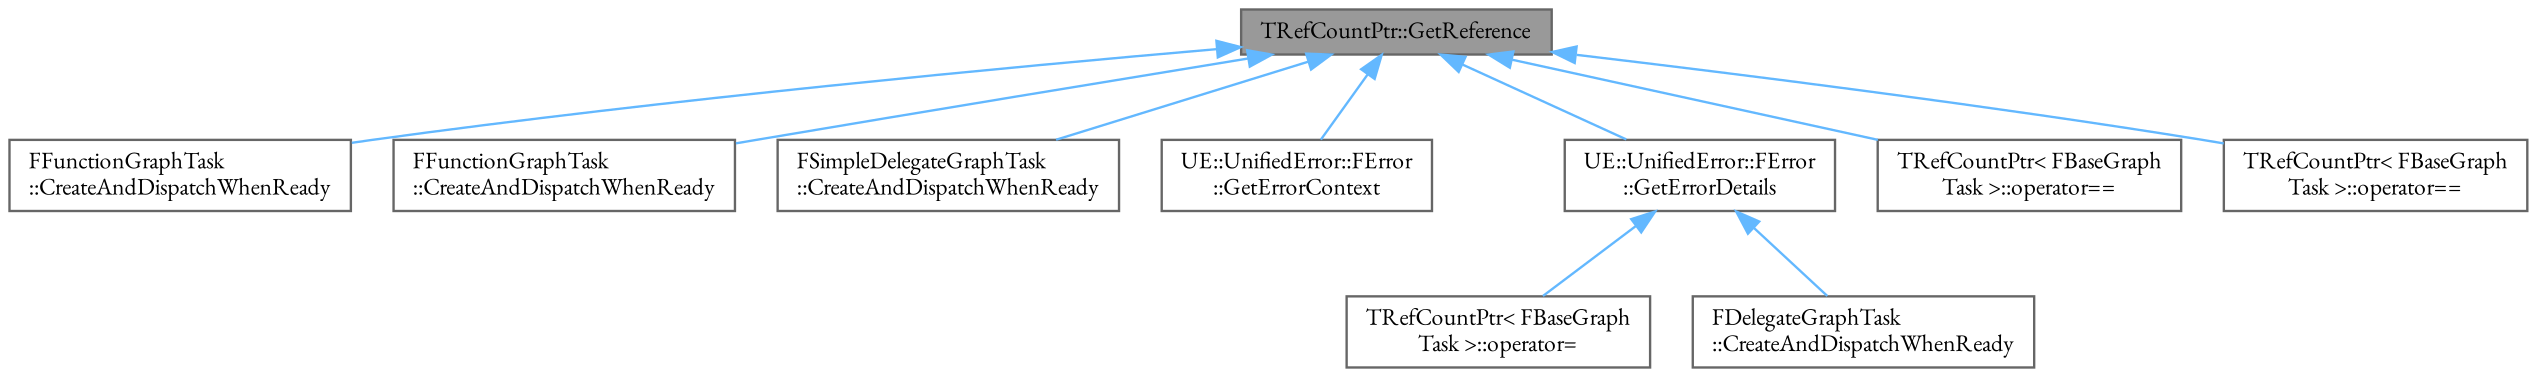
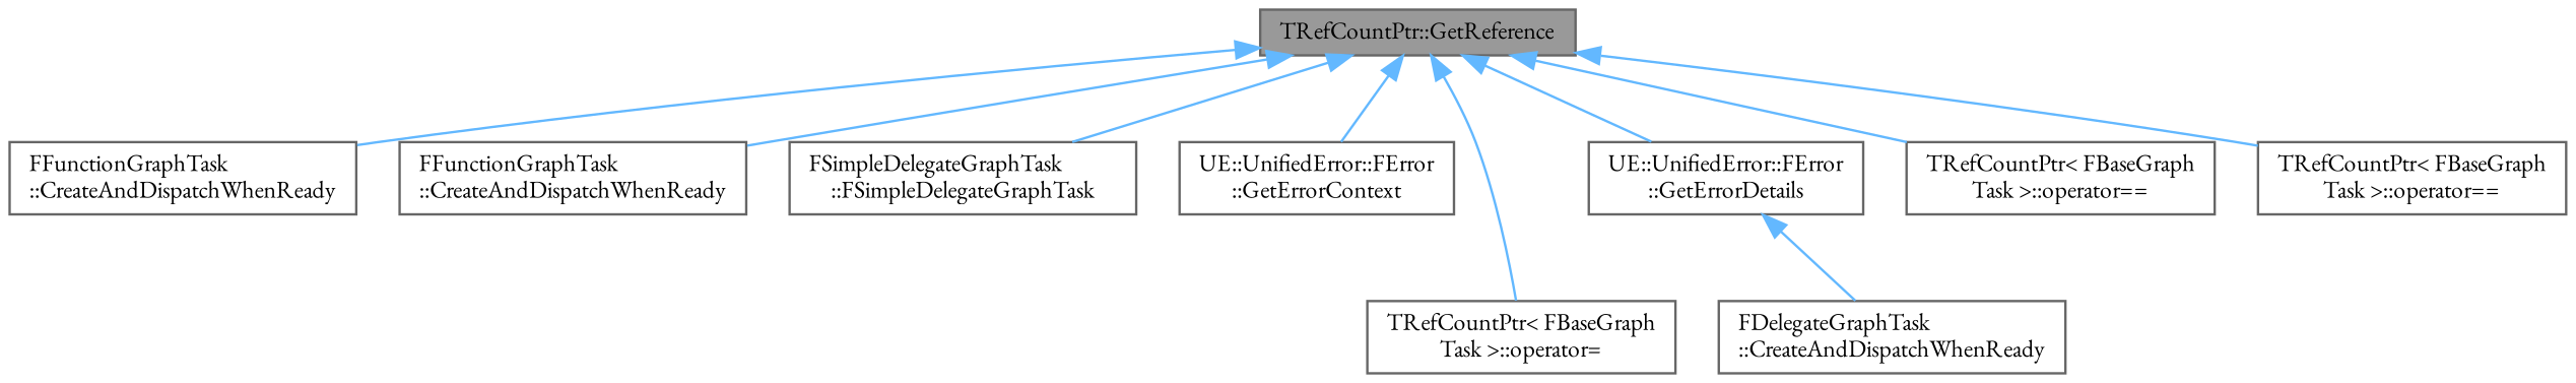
  digraph {
    fontname="EB Garamond"
    rankdir=TB
    node [color=grey40 fillcolor=white fontname="EB Garamond" fontsize=10 shape=box style=filled]
    edge [color=steelblue1 dir=back fontname="EB Garamond" fontsize=10 labelfontname=Helvetica labelfontsize=10 style=solid]
    n1 [color=gray40 fillcolor=grey60 fontcolor=black height=0.2 label="TRefCountPtr::GetReference" width=0.4]
    n2 [height=0.2 label="FFunctionGraphTask\l::CreateAndDispatchWhenReady" width=0.4]
    n3 [height=0.2 label="FFunctionGraphTask\l::CreateAndDispatchWhenReady" width=0.4]
-   n4 [height=0.2 label="FSimpleDelegateGraphTask\l::CreateAndDispatchWhenReady" width=0.4]
+   n4 [height=0.2 label="FSimpleDelegateGraphTask\l::FSimpleDelegateGraphTask" width=0.4]
    n5 [height=0.2 label="UE::UnifiedError::FError\l::GetErrorContext" width=0.4]
    n6 [height=0.2 label="UE::UnifiedError::FError\l::GetErrorDetails" width=0.4]
    n7 [height=0.2 label="TRefCountPtr\< FBaseGraph\lTask \>::operator=" width=0.4]
    n8 [height=0.2 label="TRefCountPtr\< FBaseGraph\lTask \>::operator==" width=0.4]
    n9 [height=0.2 label="TRefCountPtr\< FBaseGraph\lTask \>::operator==" width=0.4]
    n10 [height=0.2 label="FDelegateGraphTask\l::CreateAndDispatchWhenReady" width=0.4]
    n1 -> n2
    n1 -> n3
    n1 -> n4
    n1 -> n5
    n1 -> n6
-   n6 -> n7
+   n1 -> n7
    n1 -> n8
    n1 -> n9
    n6 -> n10
  }
